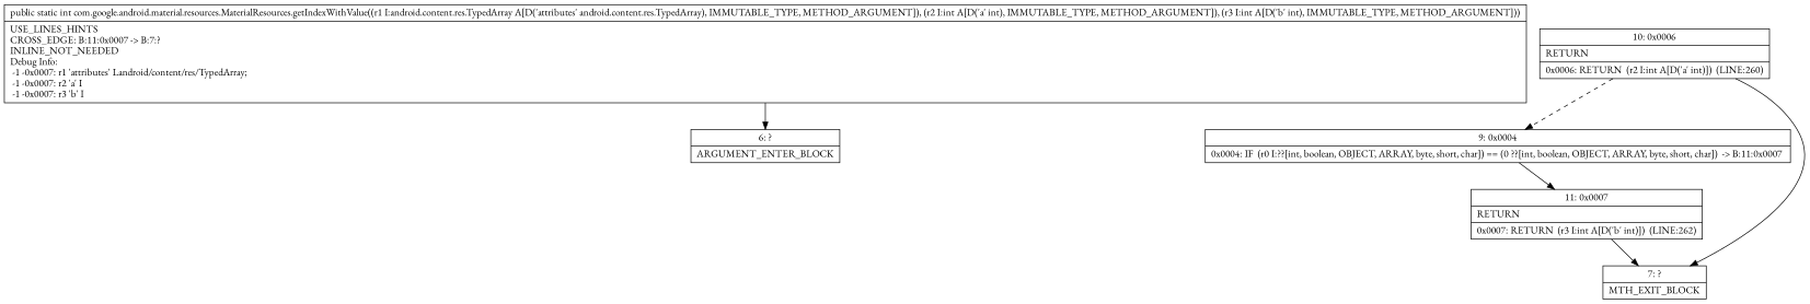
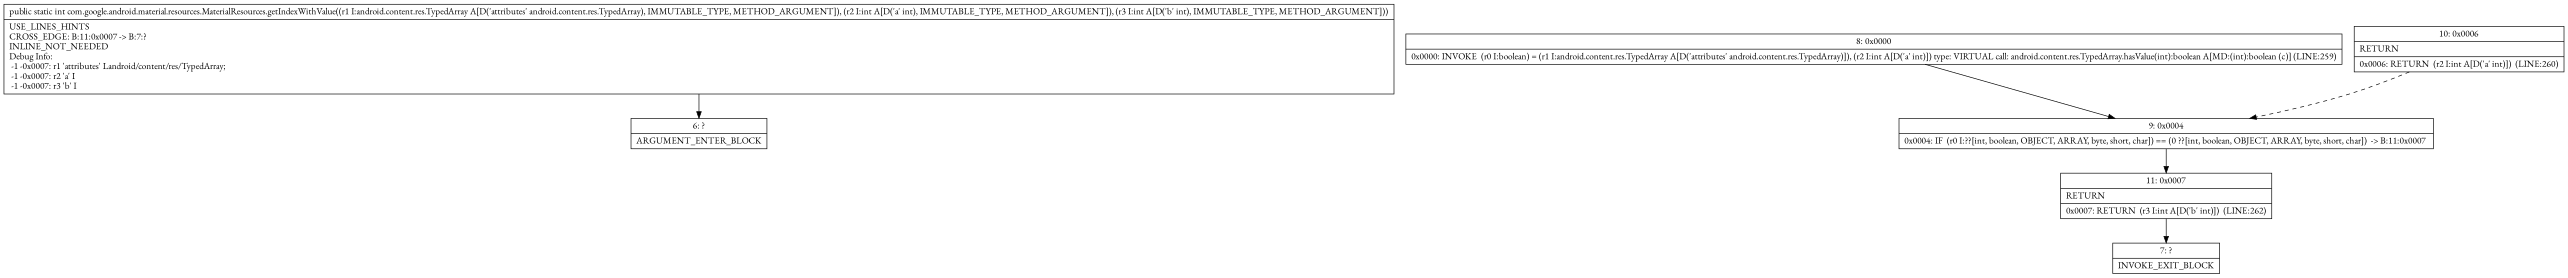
  digraph {
    fontname="EB Garamond"
    node [fontname="EB Garamond" shape=record]
    edge [fontname="EB Garamond"]
    n1 [label="{6\:\ ?|ARGUMENT_ENTER_BLOCK\l}"]
+   n2 [label="{8\:\ 0x0000|0x0000: INVOKE  (r0 I:boolean) = (r1 I:android.content.res.TypedArray A[D('attributes' android.content.res.TypedArray)]), (r2 I:int A[D('a' int)]) type: VIRTUAL call: android.content.res.TypedArray.hasValue(int):boolean A[MD:(int):boolean (c)] (LINE:259)\l}"]
    n3 [label="{9\:\ 0x0004|0x0004: IF  (r0 I:??[int, boolean, OBJECT, ARRAY, byte, short, char]) == (0 ??[int, boolean, OBJECT, ARRAY, byte, short, char])  \-\> B:11:0x0007 \l}"]
    n4 [label="{11\:\ 0x0007|RETURN\l|0x0007: RETURN  (r3 I:int A[D('b' int)])  (LINE:262)\l}"]
    n5 [label="{10\:\ 0x0006|RETURN\l|0x0006: RETURN  (r2 I:int A[D('a' int)])  (LINE:260)\l}"]
-   n6 [label="{7\:\ ?|MTH_EXIT_BLOCK\l}"]
+   n6 [label="{7\:\ ?|INVOKE_EXIT_BLOCK\l}"]
    n7 [label="{public static int com.google.android.material.resources.MaterialResources.getIndexWithValue((r1 I:android.content.res.TypedArray A[D('attributes' android.content.res.TypedArray), IMMUTABLE_TYPE, METHOD_ARGUMENT]), (r2 I:int A[D('a' int), IMMUTABLE_TYPE, METHOD_ARGUMENT]), (r3 I:int A[D('b' int), IMMUTABLE_TYPE, METHOD_ARGUMENT]))  | USE_LINES_HINTS\lCROSS_EDGE: B:11:0x0007 \-\> B:7:?\lINLINE_NOT_NEEDED\lDebug Info:\l  \-1 \-0x0007: r1 'attributes' Landroid\/content\/res\/TypedArray;\l  \-1 \-0x0007: r2 'a' I\l  \-1 \-0x0007: r3 'b' I\l}"]
+   n2 -> n3
    n3 -> n4
    n4 -> n6
    n5 -> n3 [style=dashed]
-   n5 -> n6
    n7 -> n1
  }
